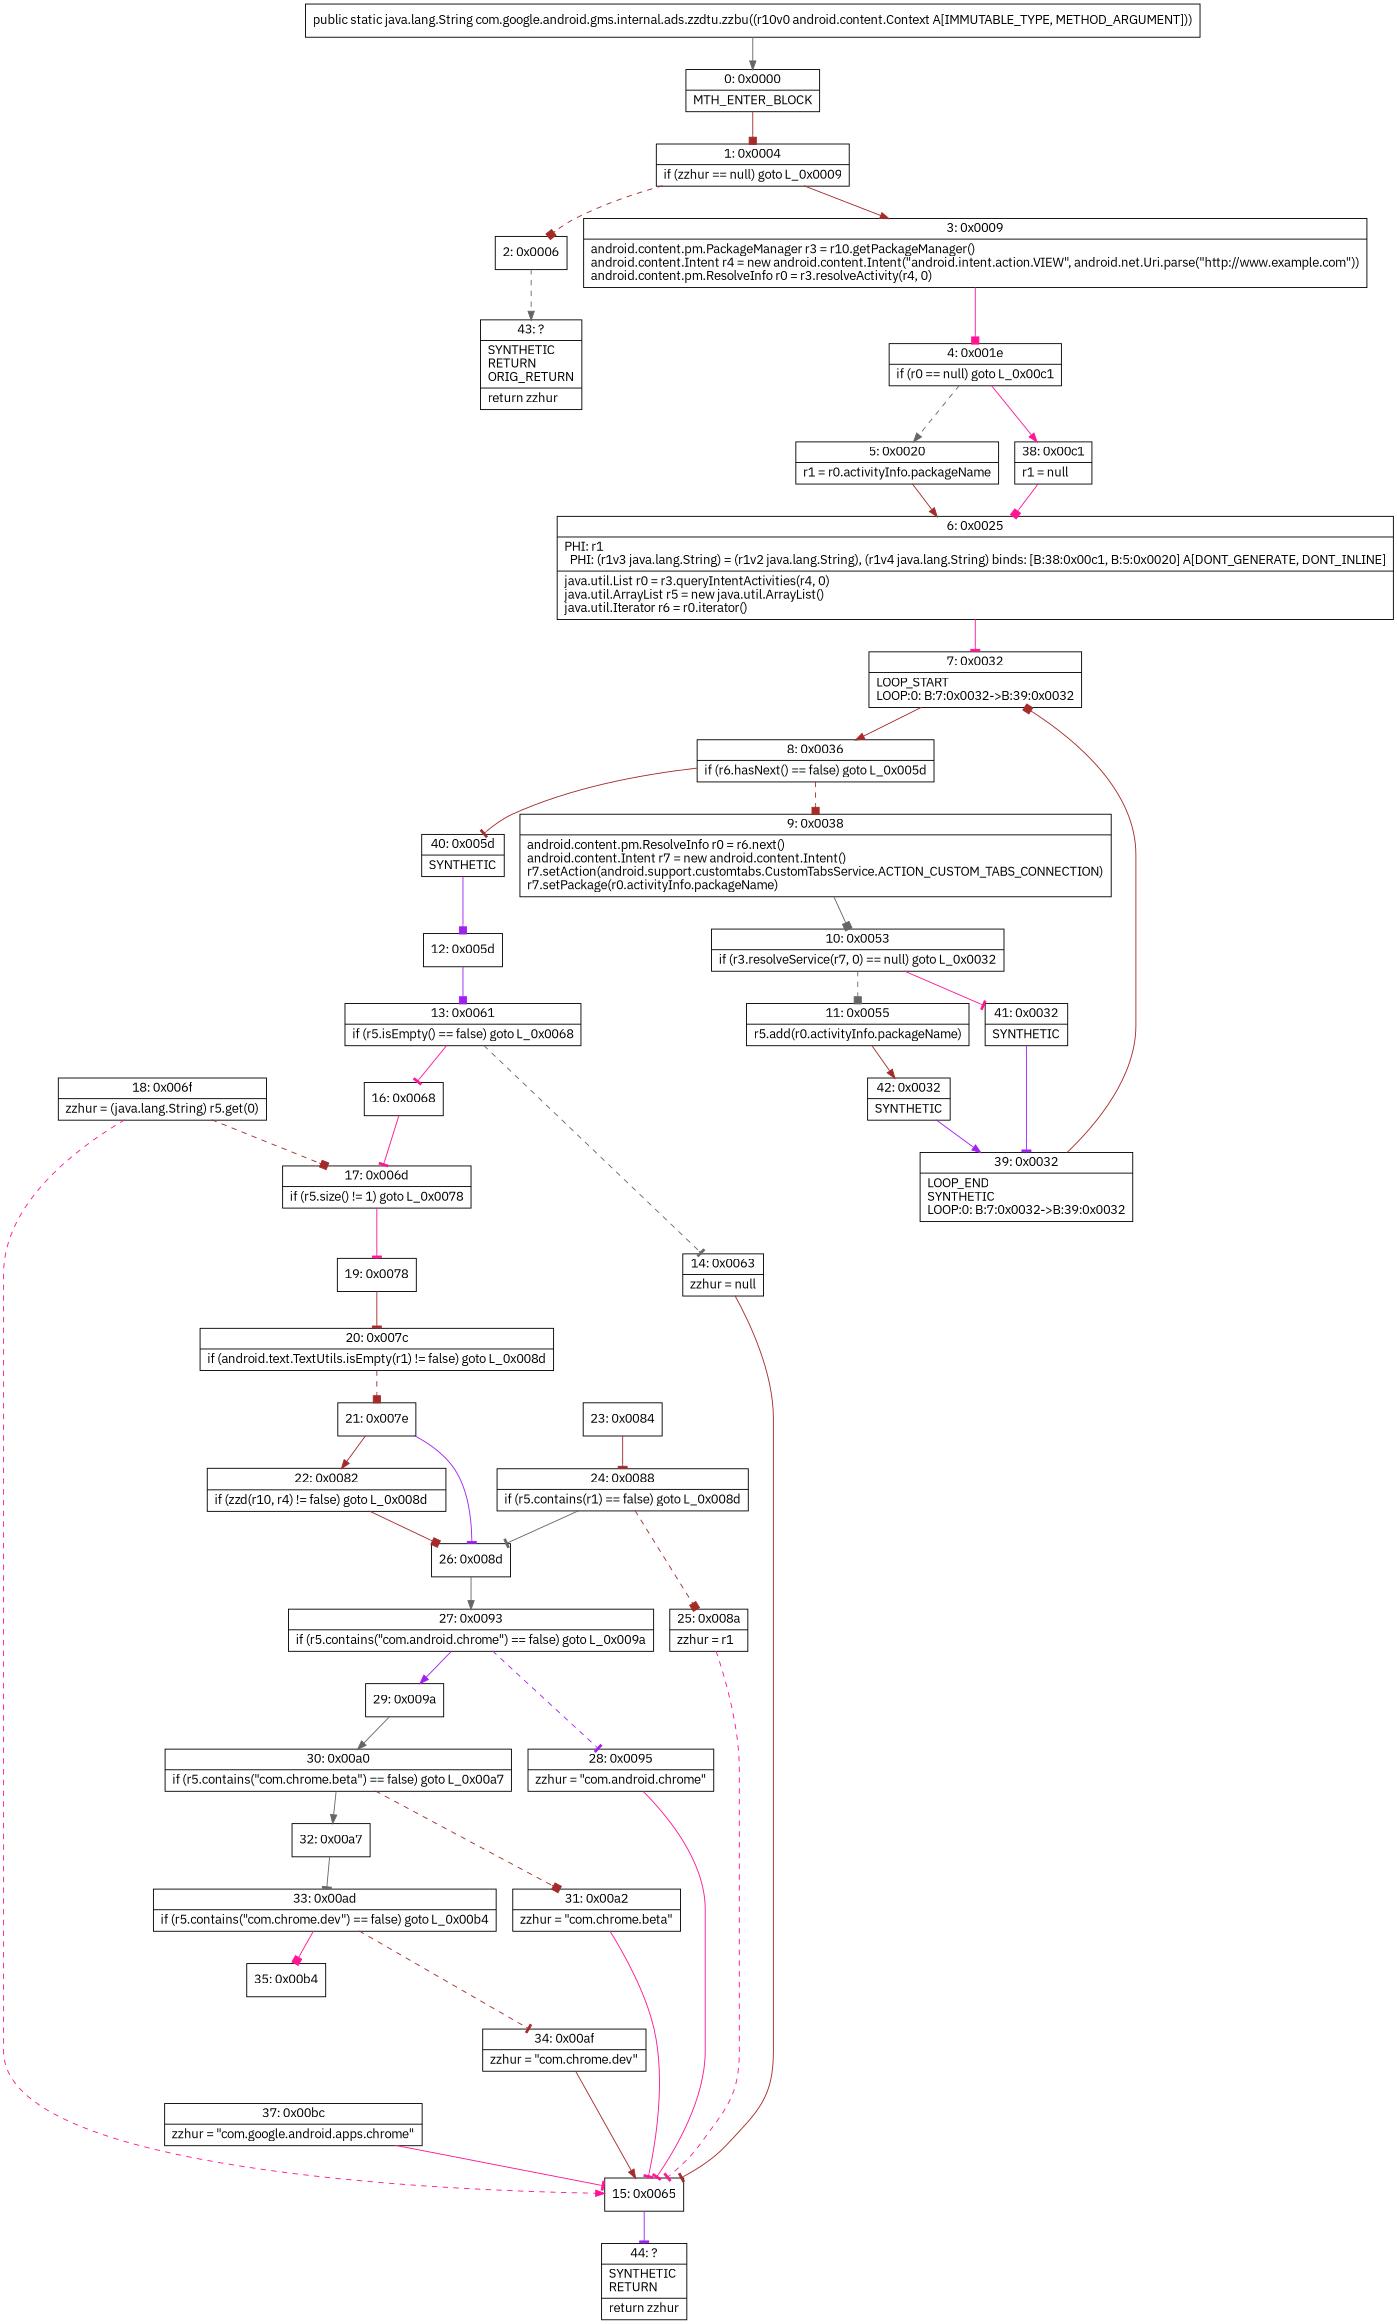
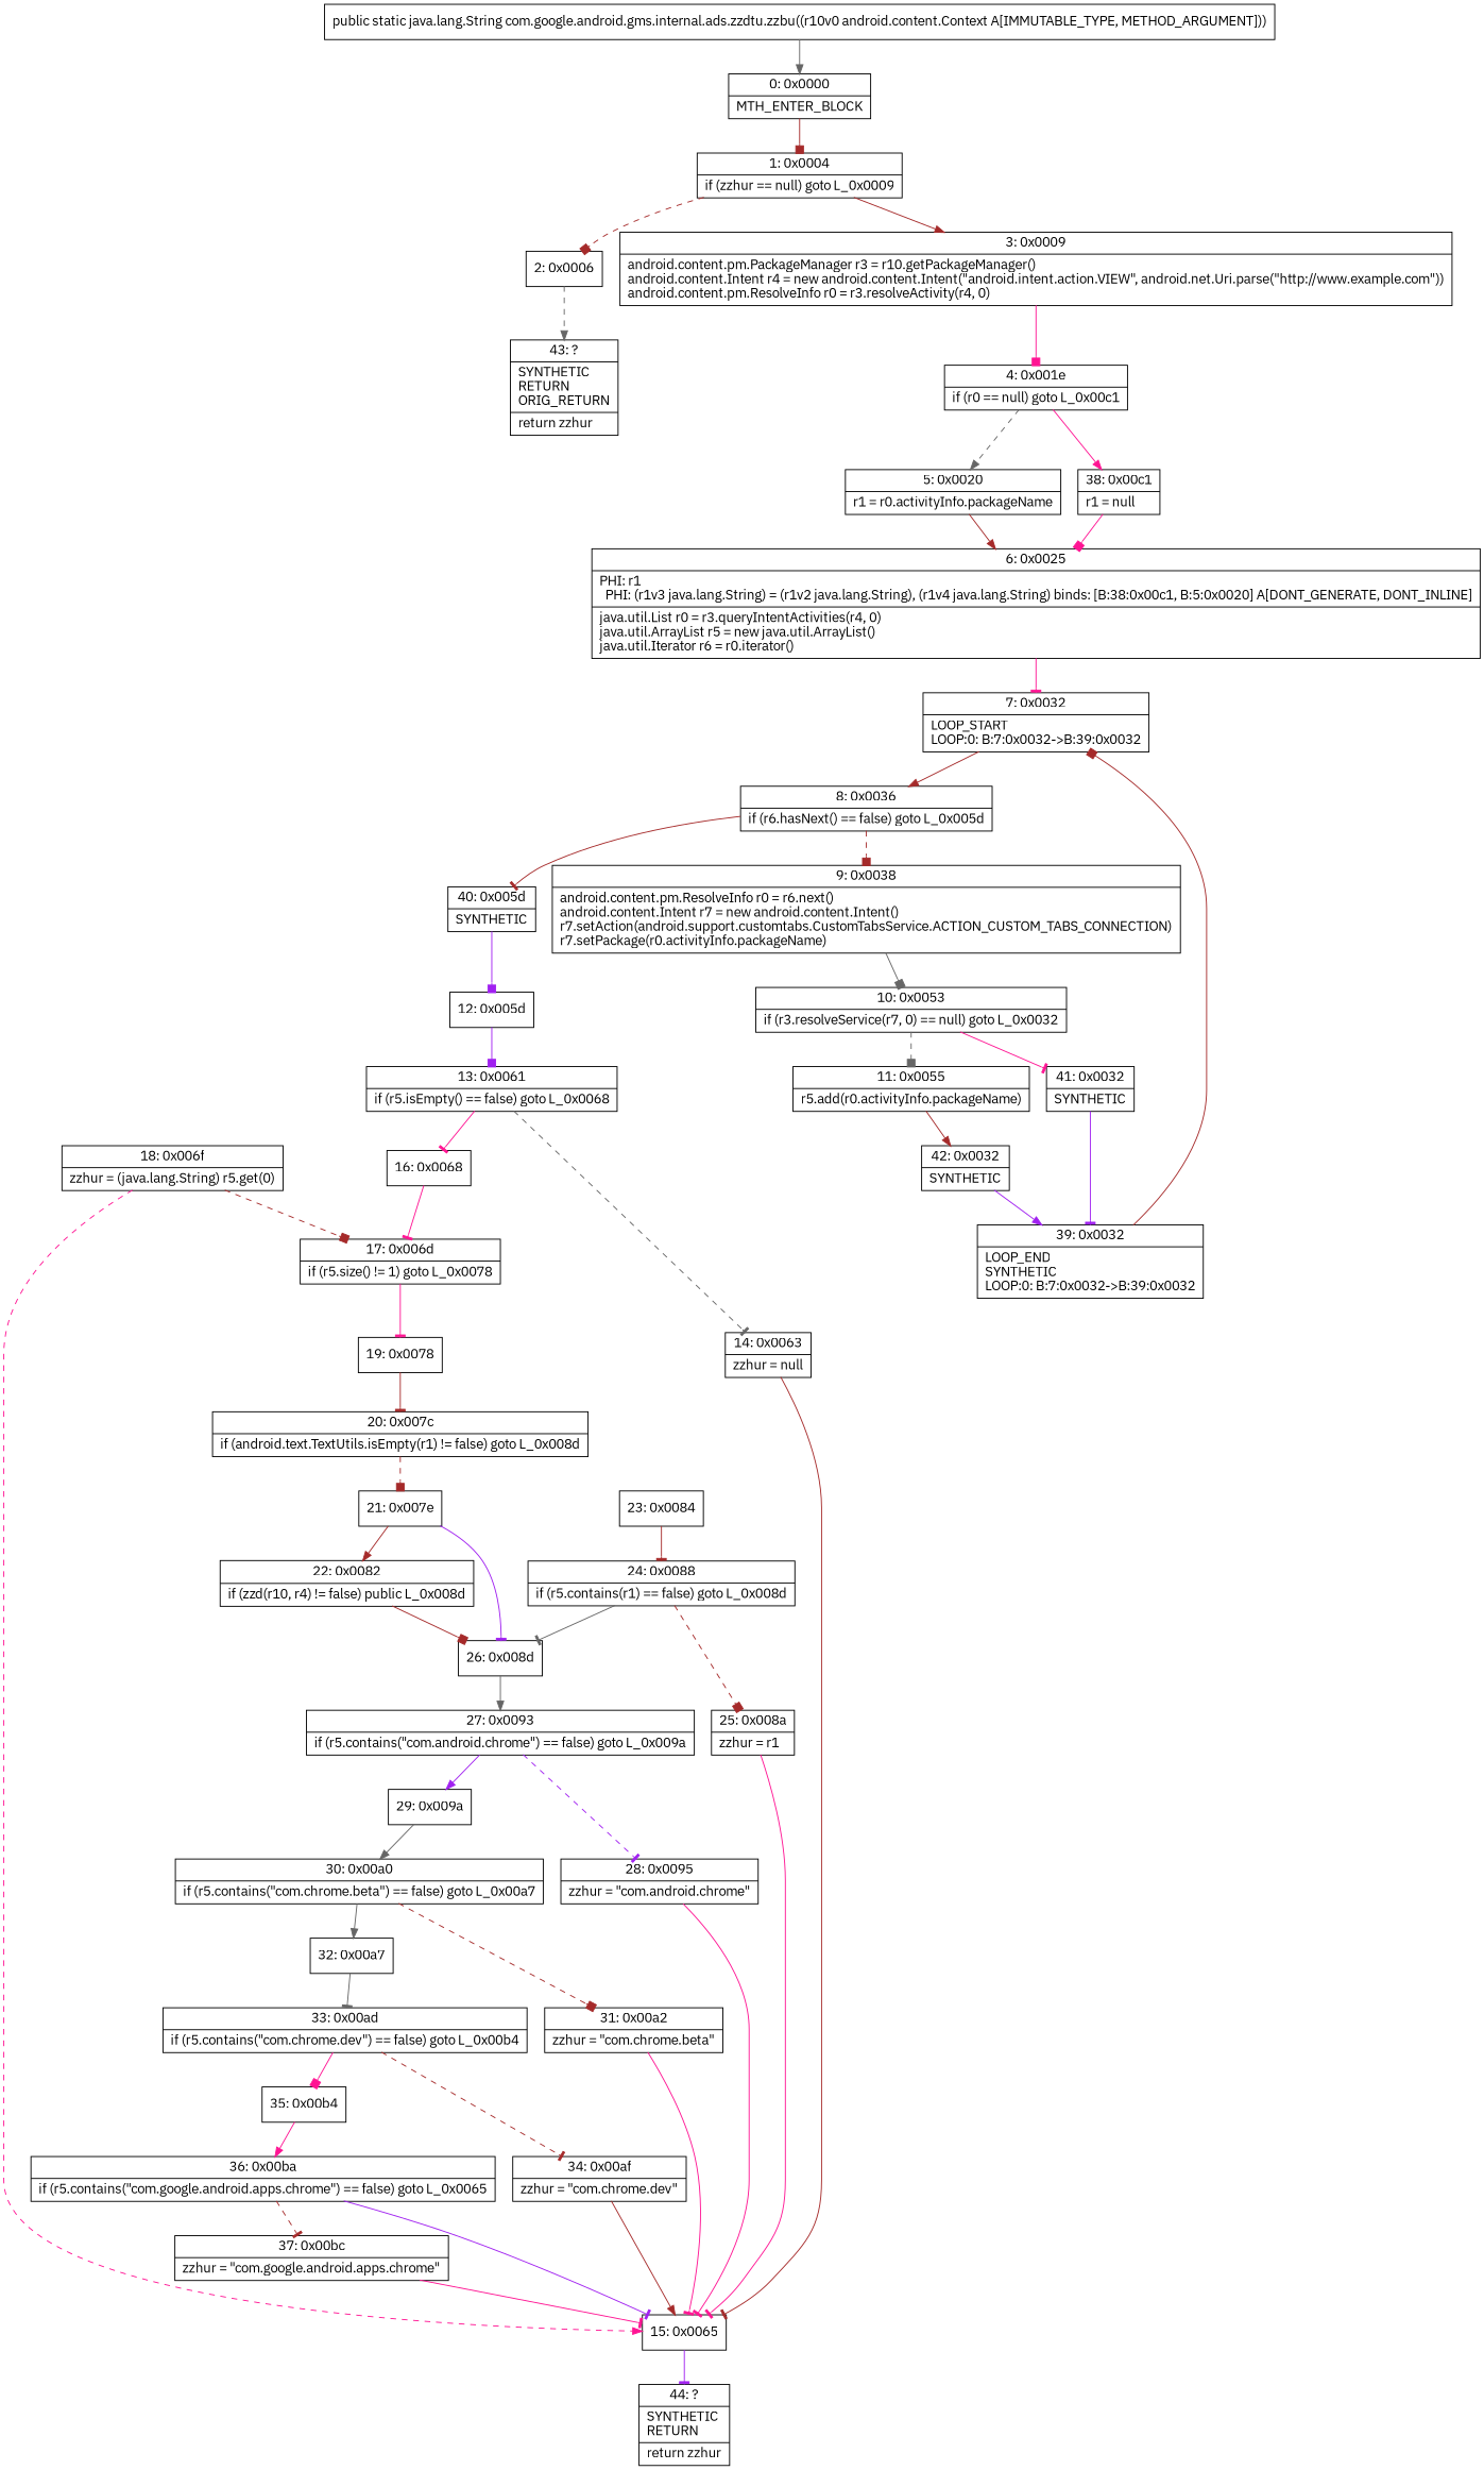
  digraph {
    fontname="IBM Plex Sans"
    node [fontname="IBM Plex Sans" shape=record]
    edge [arrowhead=tee color=brown fontname="IBM Plex Sans"]
    n1 [label="{0\:\ 0x0000|MTH_ENTER_BLOCK\l}"]
    n2 [label="{1\:\ 0x0004|if (zzhur == null) goto L_0x0009\l}"]
    n3 [label="{2\:\ 0x0006}"]
    n4 [label="{3\:\ 0x0009|android.content.pm.PackageManager r3 = r10.getPackageManager()\landroid.content.Intent r4 = new android.content.Intent(\"android.intent.action.VIEW\", android.net.Uri.parse(\"http:\/\/www.example.com\"))\landroid.content.pm.ResolveInfo r0 = r3.resolveActivity(r4, 0)\l}"]
    n5 [label="{43\:\ ?|SYNTHETIC\lRETURN\lORIG_RETURN\l|return zzhur\l}"]
    n6 [label="{4\:\ 0x001e|if (r0 == null) goto L_0x00c1\l}"]
    n7 [label="{5\:\ 0x0020|r1 = r0.activityInfo.packageName\l}"]
    n8 [label="{38\:\ 0x00c1|r1 = null\l}"]
    n9 [label="{6\:\ 0x0025|PHI: r1 \l  PHI: (r1v3 java.lang.String) = (r1v2 java.lang.String), (r1v4 java.lang.String) binds: [B:38:0x00c1, B:5:0x0020] A[DONT_GENERATE, DONT_INLINE]\l|java.util.List r0 = r3.queryIntentActivities(r4, 0)\ljava.util.ArrayList r5 = new java.util.ArrayList()\ljava.util.Iterator r6 = r0.iterator()\l}"]
    n10 [label="{7\:\ 0x0032|LOOP_START\lLOOP:0: B:7:0x0032\-\>B:39:0x0032\l}"]
    n11 [label="{8\:\ 0x0036|if (r6.hasNext() == false) goto L_0x005d\l}"]
    n12 [label="{9\:\ 0x0038|android.content.pm.ResolveInfo r0 = r6.next()\landroid.content.Intent r7 = new android.content.Intent()\lr7.setAction(android.support.customtabs.CustomTabsService.ACTION_CUSTOM_TABS_CONNECTION)\lr7.setPackage(r0.activityInfo.packageName)\l}"]
    n13 [label="{40\:\ 0x005d|SYNTHETIC\l}"]
    n14 [label="{10\:\ 0x0053|if (r3.resolveService(r7, 0) == null) goto L_0x0032\l}"]
    n15 [label="{12\:\ 0x005d}"]
    n16 [label="{11\:\ 0x0055|r5.add(r0.activityInfo.packageName)\l}"]
    n17 [label="{41\:\ 0x0032|SYNTHETIC\l}"]
    n18 [label="{42\:\ 0x0032|SYNTHETIC\l}"]
    n19 [label="{39\:\ 0x0032|LOOP_END\lSYNTHETIC\lLOOP:0: B:7:0x0032\-\>B:39:0x0032\l}"]
    n20 [label="{13\:\ 0x0061|if (r5.isEmpty() == false) goto L_0x0068\l}"]
    n21 [label="{14\:\ 0x0063|zzhur = null\l}"]
    n22 [label="{16\:\ 0x0068}"]
    n23 [label="{15\:\ 0x0065}"]
    n24 [label="{17\:\ 0x006d|if (r5.size() != 1) goto L_0x0078\l}"]
    n25 [label="{44\:\ ?|SYNTHETIC\lRETURN\l|return zzhur\l}"]
    n26 [label="{19\:\ 0x0078}"]
    n27 [label="{18\:\ 0x006f|zzhur = (java.lang.String) r5.get(0)\l}"]
    n28 [label="{20\:\ 0x007c|if (android.text.TextUtils.isEmpty(r1) != false) goto L_0x008d\l}"]
    n29 [label="{21\:\ 0x007e}"]
    n30 [label="{26\:\ 0x008d}"]
-   n31 [label="{22\:\ 0x0082|if (zzd(r10, r4) != false) goto L_0x008d\l}"]
+   n31 [label="{22\:\ 0x0082|if (zzd(r10, r4) != false) public L_0x008d\l}"]
    n32 [label="{27\:\ 0x0093|if (r5.contains(\"com.android.chrome\") == false) goto L_0x009a\l}"]
    n33 [label="{23\:\ 0x0084}"]
    n34 [label="{24\:\ 0x0088|if (r5.contains(r1) == false) goto L_0x008d\l}"]
    n35 [label="{25\:\ 0x008a|zzhur = r1\l}"]
    n36 [label="{28\:\ 0x0095|zzhur = \"com.android.chrome\"\l}"]
    n37 [label="{29\:\ 0x009a}"]
    n38 [label="{30\:\ 0x00a0|if (r5.contains(\"com.chrome.beta\") == false) goto L_0x00a7\l}"]
    n39 [label="{31\:\ 0x00a2|zzhur = \"com.chrome.beta\"\l}"]
    n40 [label="{32\:\ 0x00a7}"]
    n41 [label="{33\:\ 0x00ad|if (r5.contains(\"com.chrome.dev\") == false) goto L_0x00b4\l}"]
    n42 [label="{34\:\ 0x00af|zzhur = \"com.chrome.dev\"\l}"]
    n43 [label="{35\:\ 0x00b4}"]
+   n44 [label="{36\:\ 0x00ba|if (r5.contains(\"com.google.android.apps.chrome\") == false) goto L_0x0065\l}"]
    n45 [label="{37\:\ 0x00bc|zzhur = \"com.google.android.apps.chrome\"\l}"]
    n46 [label="{public static java.lang.String com.google.android.gms.internal.ads.zzdtu.zzbu((r10v0 android.content.Context A[IMMUTABLE_TYPE, METHOD_ARGUMENT])) }"]
    n1 -> n2 [arrowhead=box]
    n2 -> n3 [arrowhead=box style=dashed]
    n2 -> n4 [arrowhead=normal]
    n3 -> n5 [arrowhead=normal color=gray40 style=dashed]
    n4 -> n6 [arrowhead=box color=deeppink]
    n6 -> n7 [arrowhead=normal color=gray40 style=dashed]
    n6 -> n8 [arrowhead=normal color=deeppink]
    n7 -> n9 [arrowhead=normal]
    n8 -> n9 [arrowhead=box color=deeppink]
    n9 -> n10 [color=deeppink]
    n10 -> n11 [arrowhead=normal]
    n11 -> n12 [arrowhead=box style=dashed]
    n11 -> n13
    n12 -> n14 [arrowhead=box color=gray40]
    n13 -> n15 [arrowhead=box color=purple]
    n14 -> n16 [arrowhead=box color=gray40 style=dashed]
    n14 -> n17 [color=deeppink]
    n15 -> n20 [arrowhead=box color=purple]
    n16 -> n18 [arrowhead=normal]
    n17 -> n19 [color=purple]
    n18 -> n19 [arrowhead=normal color=purple]
    n19 -> n10 [arrowhead=box]
    n20 -> n21 [color=gray40 style=dashed]
    n20 -> n22 [color=deeppink]
    n21 -> n23
    n22 -> n24 [color=deeppink]
    n23 -> n25 [color=purple]
    n24 -> n26 [color=deeppink]
    n26 -> n28
    n27 -> n23 [arrowhead=normal color=deeppink style=dashed]
    n27 -> n24 [arrowhead=box style=dashed]
    n28 -> n29 [arrowhead=box style=dashed]
    n29 -> n30 [color=purple]
    n29 -> n31 [arrowhead=normal]
    n30 -> n32 [arrowhead=normal color=gray40]
    n31 -> n30 [arrowhead=box]
    n32 -> n36 [color=purple style=dashed]
    n32 -> n37 [arrowhead=normal color=purple]
    n33 -> n34
    n34 -> n30 [color=gray40]
    n34 -> n35 [arrowhead=box style=dashed]
-   n35 -> n23 [color=deeppink style=dashed]
+   n35 -> n23 [color=deeppink]
    n36 -> n23 [color=deeppink]
    n37 -> n38 [arrowhead=normal color=gray40]
    n38 -> n39 [arrowhead=box style=dashed]
    n38 -> n40 [arrowhead=normal color=gray40]
    n39 -> n23 [color=deeppink]
    n40 -> n41 [color=gray40]
    n41 -> n42 [style=dashed]
    n41 -> n43 [arrowhead=box color=deeppink]
    n42 -> n23 [arrowhead=normal]
+   n43 -> n44 [arrowhead=normal color=deeppink]
+   n44 -> n23 [color=purple]
+   n44 -> n45 [style=dashed]
    n45 -> n23 [color=deeppink]
    n46 -> n1 [arrowhead=normal color=gray40]
  }
